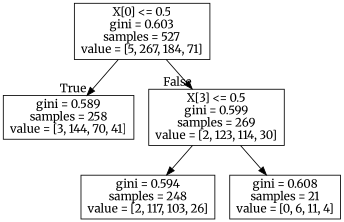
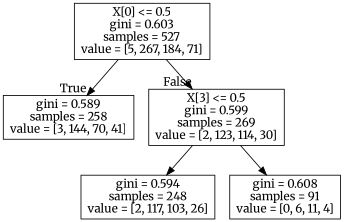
  digraph {
    fontname=Merriweather
    node [shape=box fontname=Merriweather]
    edge [fontname=Merriweather]
    n1 [label="X[0] <= 0.5\ngini = 0.603\nsamples = 527\nvalue = [5, 267, 184, 71]"]
    n2 [label="gini = 0.589\nsamples = 258\nvalue = [3, 144, 70, 41]"]
    n3 [label="X[3] <= 0.5\ngini = 0.599\nsamples = 269\nvalue = [2, 123, 114, 30]"]
    n4 [label="gini = 0.594\nsamples = 248\nvalue = [2, 117, 103, 26]"]
-   n5 [label="gini = 0.608\nsamples = 21\nvalue = [0, 6, 11, 4]"]
+   n5 [label="gini = 0.608\nsamples = 91\nvalue = [0, 6, 11, 4]"]
    n1 -> n2 [headlabel=True labelangle=45 labeldistance=2.5]
    n1 -> n3 [headlabel=False labelangle=-45 labeldistance=2.5]
    n3 -> n4
    n3 -> n5
  }
